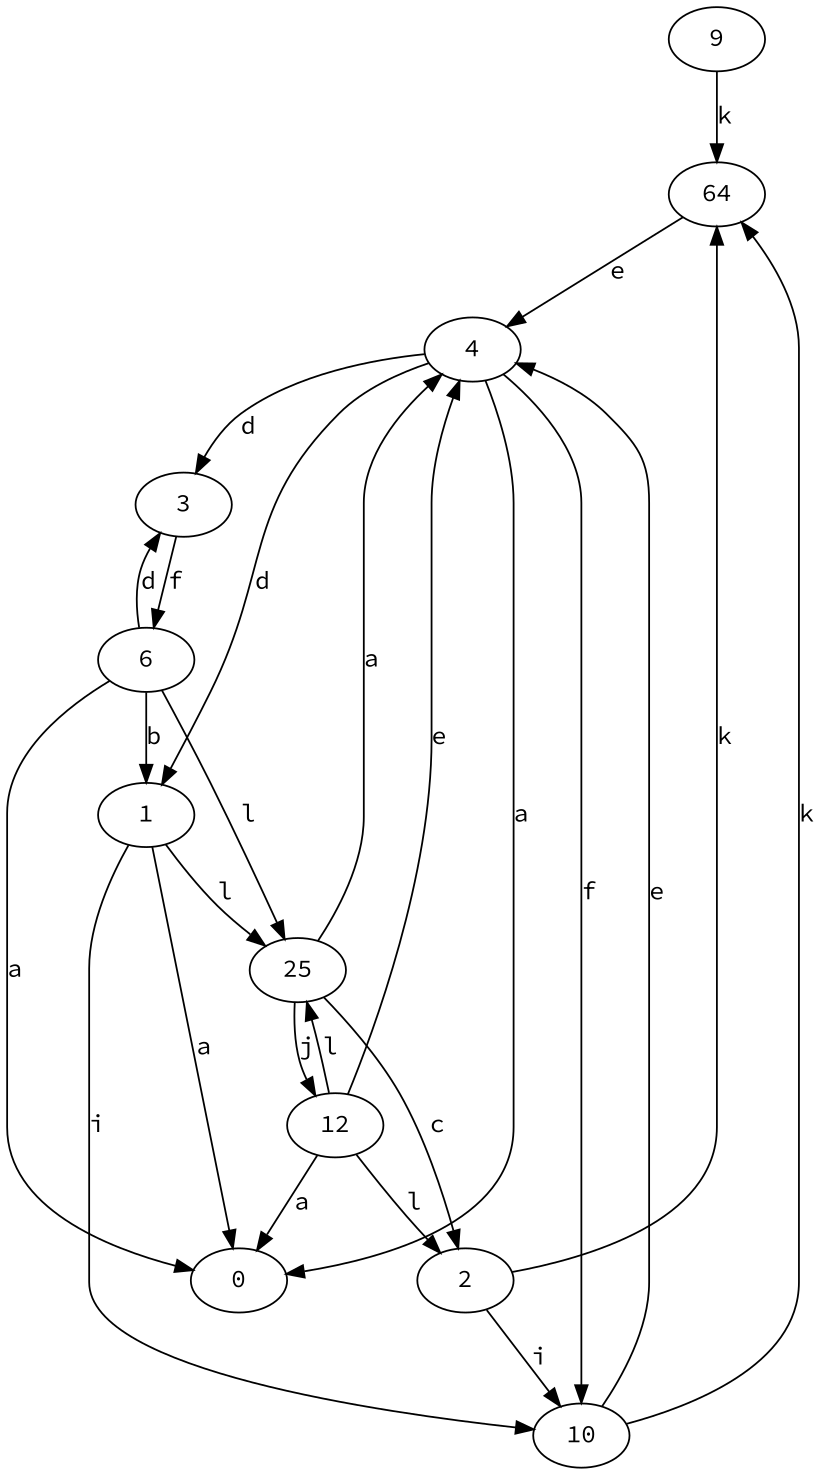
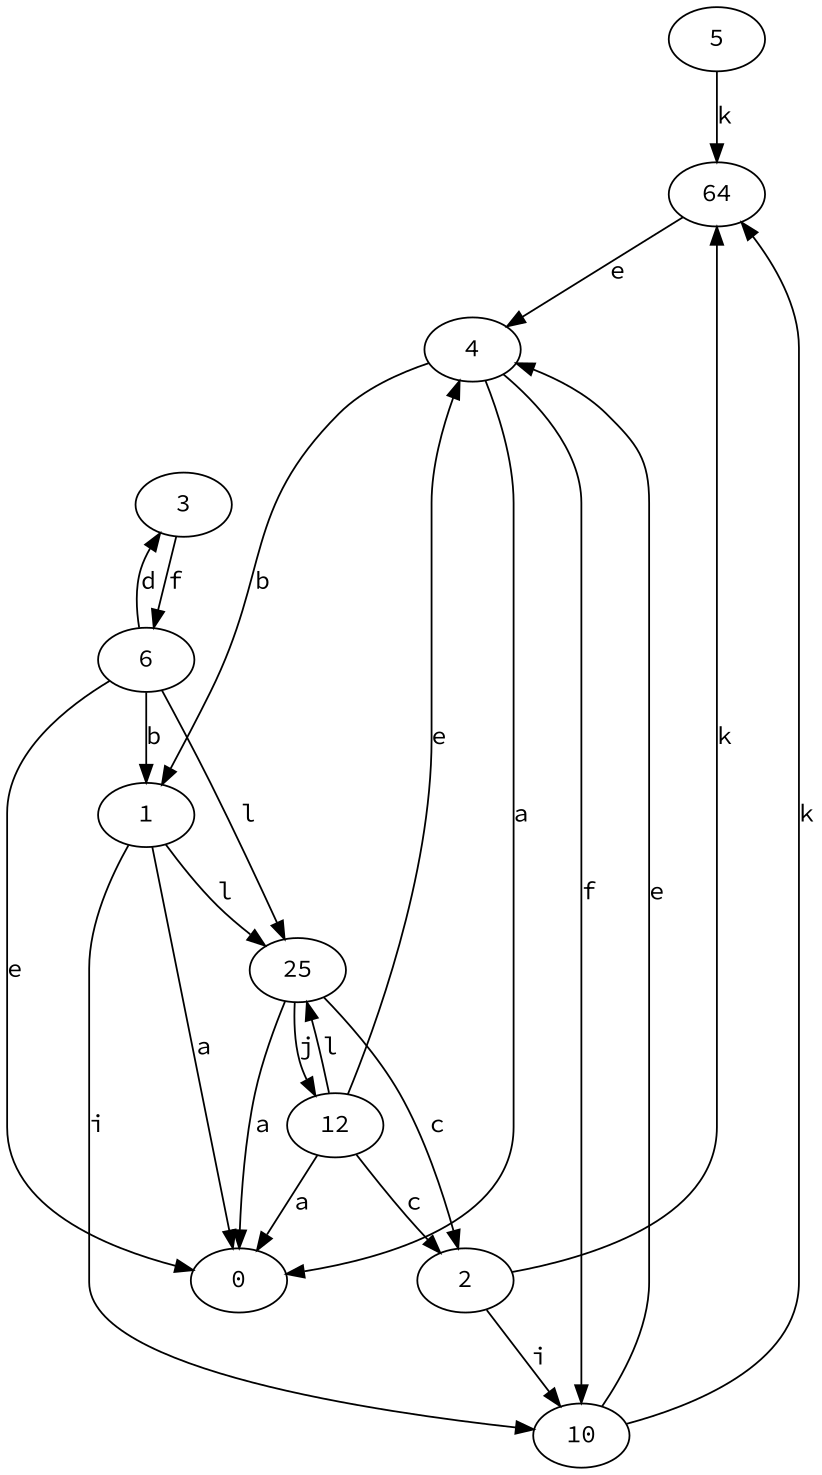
  strict digraph {
    fontname="Source Code Pro"
    node [fontname="Source Code Pro"]
    edge [fontname="Source Code Pro"]
    n1 [label=64]
-   9
+   9 [label=5]
    1
    0
    10
    n6 [label=25]
    4
    2
    12
    3
    6
    n1 -> 4 [label=e]
    9 -> n1 [label=k]
    1 -> 0 [label=a]
    1 -> 10 [label=i]
    1 -> n6 [label=l]
    10 -> n1 [label=k]
    10 -> 4 [label=e]
-   n6 -> 4 [label=a]
+   n6 -> 0 [label=a]
    n6 -> 2 [label=c]
    n6 -> 12 [label=j]
-   4 -> 1 [label=d]
+   4 -> 1 [label=b]
    4 -> 0 [label=a]
    4 -> 10 [label=f]
-   4 -> 3 [label=d]
    2 -> n1 [label=k]
    2 -> 10 [label=i]
    12 -> 0 [label=a]
    12 -> n6 [label=l]
    12 -> 4 [label=e]
-   12 -> 2 [label=l]
+   12 -> 2 [label=c]
    3 -> 6 [label=f]
    6 -> 1 [label=b]
-   6 -> 0 [label=a]
+   6 -> 0 [label=e]
    6 -> n6 [label=l]
    6 -> 3 [label=d]
  }
